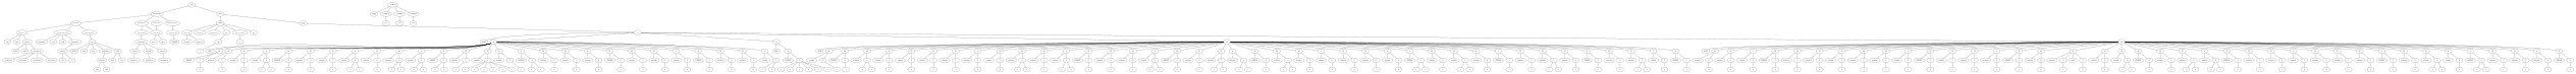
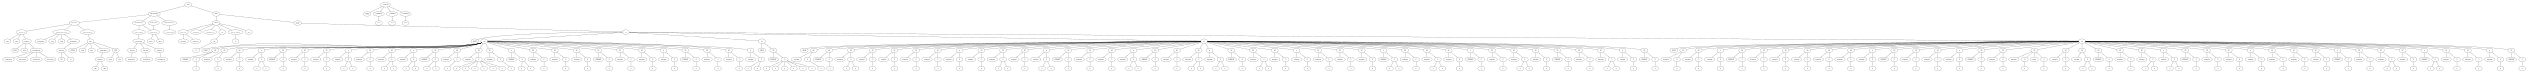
  graph {
    fontname="Comic Neue"
    node [fontname="Comic Neue"]
    edge [fontname="Comic Neue"]
    n1 [label=TEI]
    n2 [label=teiHeader]
    n3 [label=text]
    n4 [label=fileDesc]
    n5 [label=profileDesc]
    n6 [label=revisionDesc]
    n7 [label=front]
    n8 [label=body]
    n9 [label=titleStmt]
    n10 [label=publicationStmt]
    n11 [label=sourceDesc]
    n12 [label=particDesc]
    n13 [label=keywords]
    n14 [label=listChange]
    n15 [label=title]
    n16 [label=title]
    n17 [label=author]
    n18 [label=publisher]
    n19 [label=idno]
    n20 [label=idno]
    n21 [label=availability]
    n22 [label=bibl]
    n23 [label=idno]
    n24 [label=idno]
    n25 [label=persName]
    n26 [label=forename]
    n27 [label=surname]
    n28 [label=nameLink]
    n29 [label=surname]
    n30 [label=licence]
    n31 [label=ab]
    n32 [label=ref]
    n33 [label=name]
    n34 [label=idno]
    n35 [label=idno]
    n36 [label=availability]
    n37 [label=bibl]
    n38 [label=licence]
    n39 [label=date]
    n40 [label=idno]
    n41 [label=ab]
    n42 [label=ref]
    n43 [label=listPerson]
    n44 [label=textClass]
    n45 [label=person]
    n46 [label=person]
    n47 [label=person]
    n48 [label=persName]
    n49 [label=persName]
    n50 [label=persName]
    n51 [label=term]
    n52 [label=term]
-   n53 [label=change]
    n54 [label=docTitle]
    n55 [label=docDate]
    n56 [label=docAuthor]
    n57 [label=div]
    n58 [label=performance]
    n59 [label=note]
    n60 [label=div]
    n61 [label=titlePart]
    n62 [label=titlePart]
    n63 [label=div]
    n64 [label=ab]
    n65 [label=castList]
    n66 [label=head]
    n67 [label=castItem]
    n68 [label=castItem]
    n69 [label=castItem]
    n70 [label=p]
    n71 [label=role]
    n72 [label=role]
    n73 [label=role]
    n74 [label=head]
    n75 [label=div]
    n76 [label=div]
    n77 [label=div]
    n78 [label=div]
    n79 [label=head]
    n80 [label=sp]
    n81 [label=sp]
    n82 [label=sp]
    n83 [label=sp]
    n84 [label=sp]
    n85 [label=sp]
    n86 [label=sp]
    n87 [label=sp]
    n88 [label=sp]
    n89 [label=sp]
    n90 [label=sp]
    n91 [label=sp]
    n92 [label=sp]
    n93 [label=sp]
    n94 [label=sp]
    n95 [label=sp]
    n96 [label=sp]
    n97 [label=sp]
    n98 [label=sp]
    n99 [label=sp]
    n100 [label=sp]
    n101 [label=sp]
    n102 [label=sp]
    n103 [label=sp]
    n104 [label=sp]
    n105 [label=sp]
    n106 [label=sp]
    n107 [label=head]
    n108 [label=sp]
    n109 [label=head]
    n110 [label=sp]
    n111 [label=sp]
    n112 [label=sp]
    n113 [label=sp]
    n114 [label=sp]
    n115 [label=sp]
    n116 [label=sp]
    n117 [label=sp]
    n118 [label=sp]
    n119 [label=sp]
    n120 [label=sp]
    n121 [label=sp]
    n122 [label=sp]
    n123 [label=sp]
    n124 [label=sp]
    n125 [label=sp]
    n126 [label=sp]
    n127 [label=sp]
    n128 [label=sp]
    n129 [label=sp]
    n130 [label=sp]
    n131 [label=sp]
    n132 [label=sp]
    n133 [label=sp]
    n134 [label=sp]
    n135 [label=sp]
    n136 [label=sp]
    n137 [label=sp]
    n138 [label=sp]
    n139 [label=sp]
    n140 [label=sp]
    n141 [label=sp]
    n142 [label=sp]
    n143 [label=sp]
    n144 [label=sp]
    n145 [label=sp]
    n146 [label=sp]
    n147 [label=sp]
    n148 [label=sp]
    n149 [label=sp]
    n150 [label=head]
    n151 [label=sp]
    n152 [label=sp]
    n153 [label=sp]
    n154 [label=sp]
    n155 [label=sp]
    n156 [label=sp]
    n157 [label=sp]
    n158 [label=sp]
    n159 [label=sp]
    n160 [label=sp]
    n161 [label=sp]
    n162 [label=sp]
    n163 [label=sp]
    n164 [label=sp]
    n165 [label=sp]
    n166 [label=sp]
    n167 [label=sp]
    n168 [label=sp]
    n169 [label=sp]
    n170 [label=sp]
    n171 [label=sp]
    n172 [label=sp]
    n173 [label=sp]
    n174 [label=sp]
    n175 [label=sp]
    n176 [label=sp]
    n177 [label=sp]
    n178 [label=sp]
    n179 [label=sp]
    n180 [label=sp]
    n181 [label=sp]
    n182 [label=sp]
    n183 [label=sp]
    n184 [label=sp]
    n185 [label=sp]
    n186 [label=sp]
    n187 [label=sp]
    n188 [label=sp]
    n189 [label=sp]
    n190 [label=speaker]
    n191 [label=p]
    n192 [label=speaker]
    n193 [label=p]
    n194 [label=speaker]
    n195 [label=p]
    n196 [label=speaker]
    n197 [label=p]
    n198 [label=speaker]
    n199 [label=p]
    n200 [label=speaker]
    n201 [label=p]
    n202 [label=speaker]
    n203 [label=p]
    n204 [label=speaker]
    n205 [label=p]
    n206 [label=speaker]
    n207 [label=p]
    n208 [label=speaker]
    n209 [label=p]
    n210 [label=speaker]
    n211 [label=p]
    n212 [label=speaker]
    n213 [label=p]
    n214 [label=speaker]
    n215 [label=p]
    n216 [label=speaker]
    n217 [label=p]
    n218 [label=speaker]
    n219 [label=p]
    n220 [label=speaker]
    n221 [label=p]
    n222 [label=speaker]
    n223 [label=p]
    n224 [label=speaker]
    n225 [label=p]
    n226 [label=speaker]
    n227 [label=p]
    n228 [label=speaker]
    n229 [label=p]
    n230 [label=speaker]
    n231 [label=p]
    n232 [label=speaker]
    n233 [label=p]
    n234 [label=speaker]
    n235 [label=p]
    n236 [label=speaker]
    n237 [label=p]
    n238 [label=speaker]
    n239 [label=p]
    n240 [label=speaker]
    n241 [label=p]
    n242 [label=speaker]
    n243 [label=p]
    n244 [label=s]
    n245 [label=s]
    n246 [label=s]
    n247 [label=s]
    n248 [label=s]
    n249 [label=s]
    n250 [label=s]
    n251 [label=s]
    n252 [label=s]
    n253 [label=s]
    n254 [label=s]
    n255 [label=s]
    n256 [label=s]
    n257 [label=s]
    n258 [label=s]
    n259 [label=s]
    n260 [label=s]
    n261 [label=s]
    n262 [label=s]
    n263 [label=s]
    n264 [label=s]
    n265 [label=s]
    n266 [label=s]
    n267 [label=s]
    n268 [label=s]
    n269 [label=s]
    n270 [label=s]
    n271 [label=s]
    n272 [label=s]
    n273 [label=s]
    n274 [label=s]
    n275 [label=s]
    n276 [label=s]
    n277 [label=s]
    n278 [label=s]
    n279 [label=s]
    n280 [label=s]
    n281 [label=s]
    n282 [label=s]
    n283 [label=speaker]
    n284 [label=p]
    n285 [label=s]
    n286 [label=s]
    n287 [label=s]
    n288 [label=s]
    n289 [label=s]
    n290 [label=s]
    n291 [label=speaker]
    n292 [label=p]
    n293 [label=speaker]
    n294 [label=p]
    n295 [label=speaker]
    n296 [label=p]
    n297 [label=speaker]
    n298 [label=p]
    n299 [label=speaker]
    n300 [label=p]
    n301 [label=speaker]
    n302 [label=p]
    n303 [label=speaker]
    n304 [label=p]
    n305 [label=speaker]
    n306 [label=p]
    n307 [label=speaker]
    n308 [label=p]
    n309 [label=speaker]
    n310 [label=p]
    n311 [label=speaker]
    n312 [label=p]
    n313 [label=speaker]
    n314 [label=p]
    n315 [label=speaker]
    n316 [label=p]
    n317 [label=speaker]
    n318 [label=p]
    n319 [label=speaker]
    n320 [label=p]
    n321 [label=speaker]
    n322 [label=p]
    n323 [label=speaker]
    n324 [label=p]
    n325 [label=speaker]
    n326 [label=p]
    n327 [label=speaker]
    n328 [label=p]
    n329 [label=speaker]
    n330 [label=p]
    n331 [label=speaker]
    n332 [label=p]
    n333 [label=speaker]
    n334 [label=p]
    n335 [label=speaker]
    n336 [label=p]
    n337 [label=speaker]
    n338 [label=p]
    n339 [label=speaker]
    n340 [label=p]
    n341 [label=speaker]
    n342 [label=p]
    n343 [label=speaker]
    n344 [label=p]
    n345 [label=speaker]
    n346 [label=p]
    n347 [label=speaker]
    n348 [label=p]
    n349 [label=speaker]
    n350 [label=p]
    n351 [label=speaker]
    n352 [label=p]
    n353 [label=speaker]
    n354 [label=p]
    n355 [label=speaker]
    n356 [label=p]
    n357 [label=speaker]
    n358 [label=p]
    n359 [label=speaker]
    n360 [label=p]
    n361 [label=speaker]
    n362 [label=p]
    n363 [label=speaker]
    n364 [label=p]
    n365 [label=speaker]
    n366 [label=p]
    n367 [label=speaker]
    n368 [label=p]
    n369 [label=speaker]
    n370 [label=p]
    n371 [label=s]
    n372 [label=s]
    n373 [label=s]
    n374 [label=s]
    n375 [label=s]
    n376 [label=s]
    n377 [label=s]
    n378 [label=s]
    n379 [label=s]
    n380 [label=s]
    n381 [label=s]
    n382 [label=s]
    n383 [label=s]
    n384 [label=s]
    n385 [label=s]
    n386 [label=s]
    n387 [label=s]
    n388 [label=s]
    n389 [label=s]
    n390 [label=s]
    n391 [label=s]
    n392 [label=s]
    n393 [label=s]
    n394 [label=s]
    n395 [label=s]
    n396 [label=s]
    n397 [label=s]
    n398 [label=s]
    n399 [label=s]
    n400 [label=s]
    n401 [label=s]
    n402 [label=s]
    n403 [label=s]
    n404 [label=s]
    n405 [label=s]
    n406 [label=s]
    n407 [label=s]
    n408 [label=s]
    n409 [label=s]
    n410 [label=s]
    n411 [label=s]
    n412 [label=s]
    n413 [label=s]
    n414 [label=s]
    n415 [label=s]
    n416 [label=s]
    n417 [label=s]
    n418 [label=s]
    n419 [label=s]
    n420 [label=s]
    n421 [label=s]
    n422 [label=speaker]
    n423 [label=p]
    n424 [label=speaker]
    n425 [label=p]
    n426 [label=speaker]
    n427 [label=p]
    n428 [label=speaker]
    n429 [label=p]
    n430 [label=speaker]
    n431 [label=p]
    n432 [label=speaker]
    n433 [label=p]
    n434 [label=speaker]
    n435 [label=p]
    n436 [label=speaker]
    n437 [label=p]
    n438 [label=speaker]
    n439 [label=p]
    n440 [label=speaker]
    n441 [label=p]
    n442 [label=speaker]
    n443 [label=p]
    n444 [label=speaker]
    n445 [label=p]
    n446 [label=speaker]
    n447 [label=p]
    n448 [label=speaker]
    n449 [label=p]
    n450 [label=speaker]
    n451 [label=p]
    n452 [label=speaker]
    n453 [label=p]
    n454 [label=speaker]
    n455 [label=p]
    n456 [label=stage]
    n457 [label=p]
    n458 [label=speaker]
    n459 [label=p]
    n460 [label=speaker]
    n461 [label=p]
    n462 [label=speaker]
    n463 [label=p]
    n464 [label=speaker]
    n465 [label=p]
    n466 [label=speaker]
    n467 [label=p]
    n468 [label=speaker]
    n469 [label=p]
    n470 [label=speaker]
    n471 [label=p]
    n472 [label=speaker]
    n473 [label=p]
    n474 [label=speaker]
    n475 [label=p]
    n476 [label=speaker]
    n477 [label=p]
    n478 [label=speaker]
    n479 [label=p]
    n480 [label=speaker]
    n481 [label=p]
    n482 [label=speaker]
    n483 [label=p]
    n484 [label=speaker]
    n485 [label=p]
    n486 [label=speaker]
    n487 [label=p]
    n488 [label=speaker]
    n489 [label=p]
    n490 [label=speaker]
    n491 [label=p]
    n492 [label=speaker]
    n493 [label=p]
    n494 [label=speaker]
    n495 [label=p]
    n496 [label=speaker]
    n497 [label=p]
    n498 [label=speaker]
    n499 [label=p]
    n500 [label=speaker]
    n501 [label=p]
    n502 [label=s]
    n503 [label=s]
    n504 [label=s]
    n505 [label=s]
    n506 [label=s]
    n507 [label=s]
    n508 [label=s]
    n509 [label=s]
    n510 [label=s]
    n511 [label=s]
    n512 [label=s]
    n513 [label=s]
    n514 [label=s]
    n515 [label=s]
    n516 [label=s]
    n517 [label=s]
    n518 [label=s]
    n519 [label=s]
    n520 [label=s]
    n521 [label=s]
    n522 [label=s]
    n523 [label=s]
    n524 [label=s]
    n525 [label=s]
    n526 [label=s]
    n527 [label=s]
    n528 [label=s]
    n529 [label=s]
    n530 [label=s]
    n531 [label=s]
    n532 [label=s]
    n533 [label=s]
    n534 [label=s]
    n535 [label=s]
    n536 [label=s]
    n537 [label=s]
    n538 [label=s]
    n539 [label=s]
    n540 [label=s]
    n541 [label=s]
    n542 [label=s]
    n543 [label=s]
    n544 [label=s]
    n545 [label=s]
    n546 [label=s]
    n1 -- n2
    n1 -- n3
    n2 -- n4
    n2 -- n5
    n2 -- n6
    n3 -- n7
    n3 -- n8
    n4 -- n9
    n4 -- n10
    n4 -- n11
    n5 -- n12
    n5 -- n13
    n6 -- n14
    n7 -- n54
    n7 -- n55
    n7 -- n56
    n7 -- n57
    n7 -- n58
    n7 -- n59
    n8 -- n60
    n9 -- n15
    n9 -- n16
    n9 -- n17
    n10 -- n18
    n10 -- n19
    n10 -- n20
    n10 -- n21
    n11 -- n22
    n12 -- n43
    n13 -- n51
    n13 -- n52
-   n14 -- n53
    n17 -- n23
    n17 -- n24
    n17 -- n25
    n21 -- n30
    n22 -- n33
    n22 -- n34
    n22 -- n35
    n22 -- n36
    n22 -- n37
    n25 -- n26
    n25 -- n27
    n25 -- n28
    n25 -- n29
    n30 -- n31
    n30 -- n32
    n36 -- n38
    n37 -- n39
    n37 -- n40
    n38 -- n41
    n38 -- n42
    n43 -- n45
    n43 -- n46
    n43 -- n47
    n44 -- n13
    n45 -- n48
    n46 -- n49
    n47 -- n50
    n54 -- n61
    n54 -- n62
    n57 -- n63
    n58 -- n64
    n60 -- n74
    n60 -- n75
    n60 -- n76
    n60 -- n77
    n60 -- n78
    n63 -- n70
    n65 -- n66
    n65 -- n67
    n65 -- n68
    n65 -- n69
    n67 -- n71
    n68 -- n72
    n69 -- n73
    n75 -- n79
    n75 -- n80
    n75 -- n81
    n75 -- n82
    n75 -- n83
    n75 -- n84
    n75 -- n85
    n75 -- n86
    n75 -- n87
    n75 -- n88
    n75 -- n89
    n75 -- n90
    n75 -- n91
    n75 -- n92
    n75 -- n93
    n75 -- n94
    n75 -- n95
    n75 -- n96
    n75 -- n97
    n75 -- n98
    n75 -- n99
    n75 -- n100
    n75 -- n101
    n75 -- n102
    n75 -- n103
    n75 -- n104
    n75 -- n105
    n75 -- n106
    n76 -- n107
    n76 -- n108
    n77 -- n109
    n77 -- n110
    n77 -- n111
    n77 -- n112
    n77 -- n113
    n77 -- n114
    n77 -- n115
    n77 -- n116
    n77 -- n117
    n77 -- n118
    n77 -- n119
    n77 -- n120
    n77 -- n121
    n77 -- n122
    n77 -- n123
    n77 -- n124
    n77 -- n125
    n77 -- n126
    n77 -- n127
    n77 -- n128
    n77 -- n129
    n77 -- n130
    n77 -- n131
    n77 -- n132
    n77 -- n133
    n77 -- n134
    n77 -- n135
    n77 -- n136
    n77 -- n137
    n77 -- n138
    n77 -- n139
    n77 -- n140
    n77 -- n141
    n77 -- n142
    n77 -- n143
    n77 -- n144
    n77 -- n145
    n77 -- n146
    n77 -- n147
    n77 -- n148
    n77 -- n149
    n78 -- n150
    n78 -- n151
    n78 -- n152
    n78 -- n153
    n78 -- n154
    n78 -- n155
    n78 -- n156
    n78 -- n157
    n78 -- n158
    n78 -- n159
    n78 -- n160
    n78 -- n161
    n78 -- n162
    n78 -- n163
    n78 -- n164
    n78 -- n165
    n78 -- n166
    n78 -- n167
    n78 -- n168
    n78 -- n169
    n78 -- n170
    n78 -- n171
    n78 -- n172
    n78 -- n173
    n78 -- n174
    n78 -- n175
    n78 -- n176
    n78 -- n177
    n78 -- n178
    n78 -- n179
    n78 -- n180
    n78 -- n181
    n78 -- n182
    n78 -- n183
    n78 -- n184
    n78 -- n185
    n78 -- n186
    n78 -- n187
    n78 -- n188
    n78 -- n189
    n80 -- n190
    n80 -- n191
    n81 -- n192
    n81 -- n193
    n82 -- n194
    n82 -- n195
    n83 -- n196
    n83 -- n197
    n84 -- n198
    n84 -- n199
    n85 -- n200
    n85 -- n201
    n86 -- n202
    n86 -- n203
    n87 -- n204
    n87 -- n205
    n88 -- n206
    n88 -- n207
    n89 -- n208
    n89 -- n209
    n90 -- n210
    n90 -- n211
    n91 -- n212
    n91 -- n213
    n92 -- n214
    n92 -- n215
    n93 -- n216
    n93 -- n217
    n94 -- n218
    n94 -- n219
    n95 -- n220
    n95 -- n221
    n96 -- n222
    n96 -- n223
    n97 -- n224
    n97 -- n225
    n98 -- n226
    n98 -- n227
    n99 -- n228
    n99 -- n229
    n100 -- n230
    n100 -- n231
    n101 -- n232
    n101 -- n233
    n102 -- n234
    n102 -- n235
    n103 -- n236
    n103 -- n237
    n104 -- n238
    n104 -- n239
    n105 -- n240
    n105 -- n241
    n106 -- n242
    n106 -- n243
    n108 -- n283
    n108 -- n284
    n110 -- n291
    n110 -- n292
    n111 -- n293
    n111 -- n294
    n112 -- n295
    n112 -- n296
    n113 -- n297
    n113 -- n298
    n114 -- n299
    n114 -- n300
    n115 -- n301
    n115 -- n302
    n116 -- n303
    n116 -- n304
    n117 -- n305
    n117 -- n306
    n118 -- n307
    n118 -- n308
    n119 -- n309
    n119 -- n310
    n120 -- n311
    n120 -- n312
    n121 -- n313
    n121 -- n314
    n122 -- n315
    n122 -- n316
    n123 -- n317
    n123 -- n318
    n124 -- n319
    n124 -- n320
    n125 -- n321
    n125 -- n322
    n126 -- n323
    n126 -- n324
    n127 -- n325
    n127 -- n326
    n128 -- n327
    n128 -- n328
    n129 -- n329
    n129 -- n330
    n130 -- n331
    n130 -- n332
    n131 -- n333
    n131 -- n334
    n132 -- n335
    n132 -- n336
    n133 -- n337
    n133 -- n338
    n134 -- n339
    n134 -- n340
    n135 -- n341
    n135 -- n342
    n136 -- n343
    n136 -- n344
    n137 -- n345
    n137 -- n346
    n138 -- n347
    n138 -- n348
    n139 -- n349
    n139 -- n350
    n140 -- n351
    n140 -- n352
    n141 -- n353
    n141 -- n354
    n142 -- n355
    n142 -- n356
    n143 -- n357
    n143 -- n358
    n144 -- n359
    n144 -- n360
    n145 -- n361
    n145 -- n362
    n146 -- n363
    n146 -- n364
    n147 -- n365
    n147 -- n366
    n148 -- n367
    n148 -- n368
    n149 -- n369
    n149 -- n370
    n151 -- n422
    n151 -- n423
    n152 -- n424
    n152 -- n425
    n153 -- n426
    n153 -- n427
    n154 -- n428
    n154 -- n429
    n155 -- n430
    n155 -- n431
    n156 -- n432
    n156 -- n433
    n157 -- n434
    n157 -- n435
    n158 -- n436
    n158 -- n437
    n159 -- n438
    n159 -- n439
    n160 -- n440
    n160 -- n441
    n161 -- n442
    n161 -- n443
    n162 -- n444
    n162 -- n445
    n163 -- n446
    n163 -- n447
    n164 -- n448
    n164 -- n449
    n165 -- n450
    n165 -- n451
    n166 -- n452
    n166 -- n453
    n167 -- n454
    n167 -- n455
    n167 -- n456
    n167 -- n457
    n168 -- n458
    n168 -- n459
    n169 -- n460
    n169 -- n461
    n170 -- n462
    n170 -- n463
    n171 -- n464
    n171 -- n465
    n172 -- n466
    n172 -- n467
    n173 -- n468
    n173 -- n469
    n174 -- n470
    n174 -- n471
    n175 -- n472
    n175 -- n473
    n176 -- n474
    n176 -- n475
    n177 -- n476
    n177 -- n477
    n178 -- n478
    n178 -- n479
    n179 -- n480
    n179 -- n481
    n180 -- n482
    n180 -- n483
    n181 -- n484
    n181 -- n485
    n182 -- n486
    n182 -- n487
    n183 -- n488
    n183 -- n489
    n184 -- n490
    n184 -- n491
    n185 -- n492
    n185 -- n493
    n186 -- n494
    n186 -- n495
    n187 -- n496
    n187 -- n497
    n188 -- n498
    n188 -- n499
    n189 -- n500
    n189 -- n501
    n191 -- n244
    n193 -- n245
    n195 -- n246
    n197 -- n247
    n197 -- n248
    n199 -- n249
    n201 -- n250
    n203 -- n251
    n205 -- n252
    n205 -- n253
    n207 -- n254
    n209 -- n255
    n209 -- n256
    n211 -- n257
    n211 -- n258
    n213 -- n259
    n213 -- n260
    n215 -- n261
    n217 -- n262
    n217 -- n263
    n217 -- n264
    n217 -- n265
    n217 -- n266
    n217 -- n267
    n219 -- n268
    n221 -- n269
    n221 -- n270
    n223 -- n271
    n225 -- n272
    n227 -- n273
    n229 -- n274
    n231 -- n275
    n233 -- n276
    n235 -- n277
    n237 -- n278
    n239 -- n279
    n241 -- n280
    n243 -- n281
    n243 -- n282
    n284 -- n285
    n284 -- n286
    n284 -- n287
    n284 -- n288
    n284 -- n289
    n284 -- n290
    n292 -- n371
    n294 -- n372
    n296 -- n373
    n296 -- n374
    n298 -- n375
    n300 -- n376
    n302 -- n377
    n304 -- n378
    n306 -- n379
    n308 -- n380
    n310 -- n381
    n310 -- n382
    n312 -- n383
    n314 -- n384
    n314 -- n385
    n316 -- n386
    n318 -- n387
    n320 -- n388
    n322 -- n389
    n322 -- n390
    n324 -- n391
    n326 -- n392
    n328 -- n393
    n328 -- n394
    n330 -- n395
    n330 -- n396
    n332 -- n397
    n334 -- n398
    n334 -- n399
    n336 -- n400
    n338 -- n401
    n340 -- n402
    n342 -- n403
    n344 -- n404
    n346 -- n405
    n346 -- n406
    n348 -- n407
    n350 -- n408
    n350 -- n409
    n352 -- n410
    n354 -- n411
    n356 -- n412
    n358 -- n413
    n358 -- n414
    n360 -- n415
    n362 -- n416
    n364 -- n417
    n366 -- n418
    n366 -- n419
    n368 -- n420
    n370 -- n421
    n423 -- n502
    n425 -- n503
    n427 -- n504
    n429 -- n505
    n431 -- n506
    n433 -- n507
    n435 -- n508
    n437 -- n509
    n439 -- n510
    n441 -- n511
    n443 -- n512
    n445 -- n513
    n447 -- n514
    n449 -- n515
    n451 -- n516
    n453 -- n517
    n455 -- n518
    n457 -- n519
    n459 -- n520
    n461 -- n521
    n461 -- n522
    n463 -- n523
    n465 -- n524
    n467 -- n525
    n467 -- n526
    n469 -- n527
    n469 -- n528
    n471 -- n529
    n473 -- n530
    n475 -- n531
    n477 -- n532
    n479 -- n533
    n481 -- n534
    n483 -- n535
    n485 -- n536
    n487 -- n537
    n489 -- n538
    n489 -- n539
    n491 -- n540
    n493 -- n541
    n493 -- n542
    n495 -- n543
    n497 -- n544
    n499 -- n545
    n501 -- n546
  }
